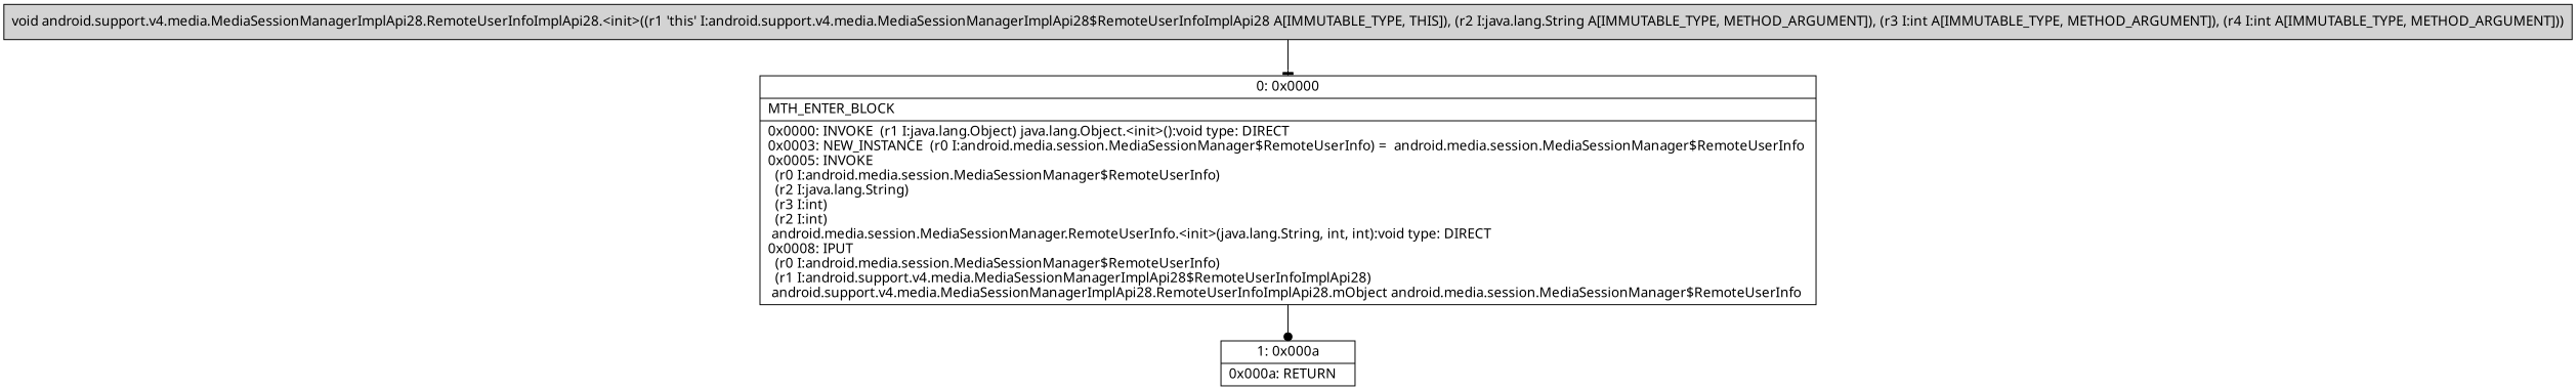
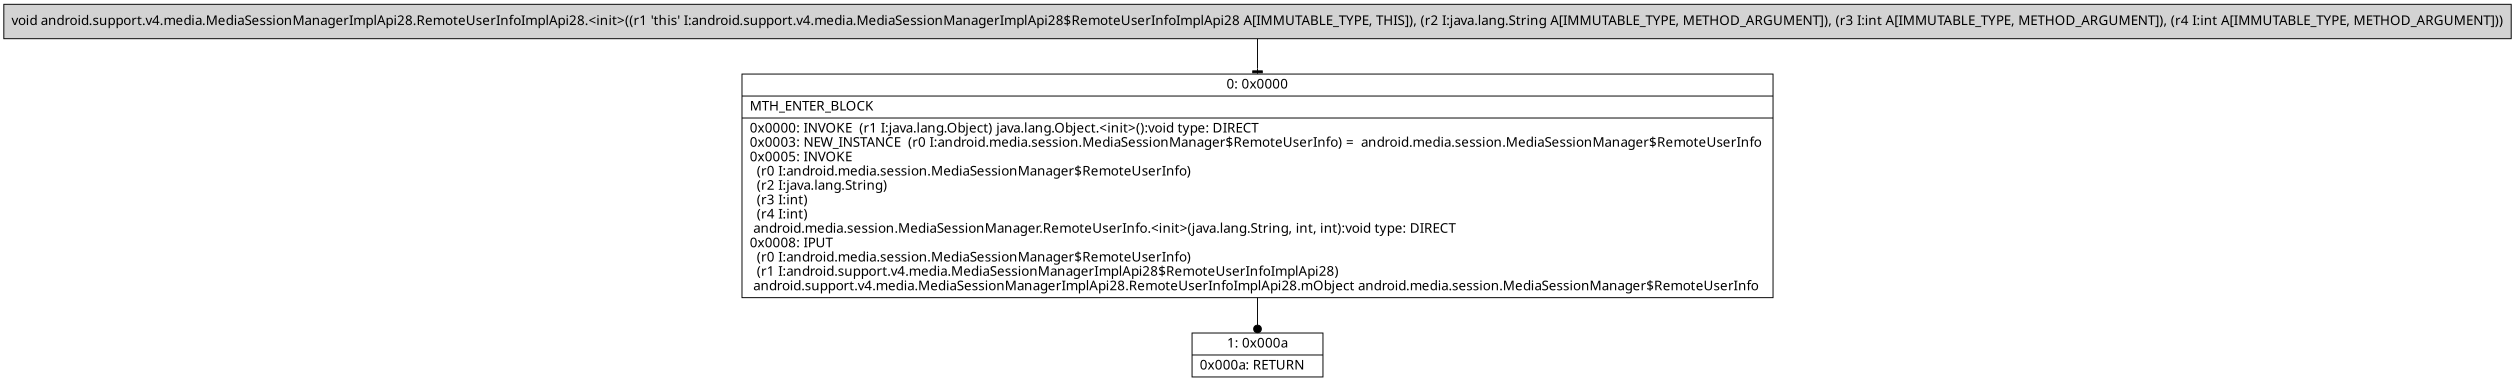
  digraph {
    fontname="Noto Sans"
    node [shape=record style=filled fillcolor=white fontname="Noto Sans"]
    edge [fontname="Noto Sans"]
-   n1 [label="{0\:\ 0x0000|MTH_ENTER_BLOCK\l|0x0000: INVOKE  (r1 I:java.lang.Object) java.lang.Object.\<init\>():void type: DIRECT \l0x0003: NEW_INSTANCE  (r0 I:android.media.session.MediaSessionManager$RemoteUserInfo) =  android.media.session.MediaSessionManager$RemoteUserInfo \l0x0005: INVOKE  \l  (r0 I:android.media.session.MediaSessionManager$RemoteUserInfo)\l  (r2 I:java.lang.String)\l  (r3 I:int)\l  (r2 I:int)\l android.media.session.MediaSessionManager.RemoteUserInfo.\<init\>(java.lang.String, int, int):void type: DIRECT \l0x0008: IPUT  \l  (r0 I:android.media.session.MediaSessionManager$RemoteUserInfo)\l  (r1 I:android.support.v4.media.MediaSessionManagerImplApi28$RemoteUserInfoImplApi28)\l android.support.v4.media.MediaSessionManagerImplApi28.RemoteUserInfoImplApi28.mObject android.media.session.MediaSessionManager$RemoteUserInfo \l}"]
+   n1 [label="{0\:\ 0x0000|MTH_ENTER_BLOCK\l|0x0000: INVOKE  (r1 I:java.lang.Object) java.lang.Object.\<init\>():void type: DIRECT \l0x0003: NEW_INSTANCE  (r0 I:android.media.session.MediaSessionManager$RemoteUserInfo) =  android.media.session.MediaSessionManager$RemoteUserInfo \l0x0005: INVOKE  \l  (r0 I:android.media.session.MediaSessionManager$RemoteUserInfo)\l  (r2 I:java.lang.String)\l  (r3 I:int)\l  (r4 I:int)\l android.media.session.MediaSessionManager.RemoteUserInfo.\<init\>(java.lang.String, int, int):void type: DIRECT \l0x0008: IPUT  \l  (r0 I:android.media.session.MediaSessionManager$RemoteUserInfo)\l  (r1 I:android.support.v4.media.MediaSessionManagerImplApi28$RemoteUserInfoImplApi28)\l android.support.v4.media.MediaSessionManagerImplApi28.RemoteUserInfoImplApi28.mObject android.media.session.MediaSessionManager$RemoteUserInfo \l}"]
    n2 [label="{1\:\ 0x000a|0x000a: RETURN   \l}"]
    n3 [label="{void android.support.v4.media.MediaSessionManagerImplApi28.RemoteUserInfoImplApi28.\<init\>((r1 'this' I:android.support.v4.media.MediaSessionManagerImplApi28$RemoteUserInfoImplApi28 A[IMMUTABLE_TYPE, THIS]), (r2 I:java.lang.String A[IMMUTABLE_TYPE, METHOD_ARGUMENT]), (r3 I:int A[IMMUTABLE_TYPE, METHOD_ARGUMENT]), (r4 I:int A[IMMUTABLE_TYPE, METHOD_ARGUMENT])) }" fillcolor=lightgrey]
    n1 -> n2 [arrowhead=dot]
    n3 -> n1 [arrowhead=tee]
  }
